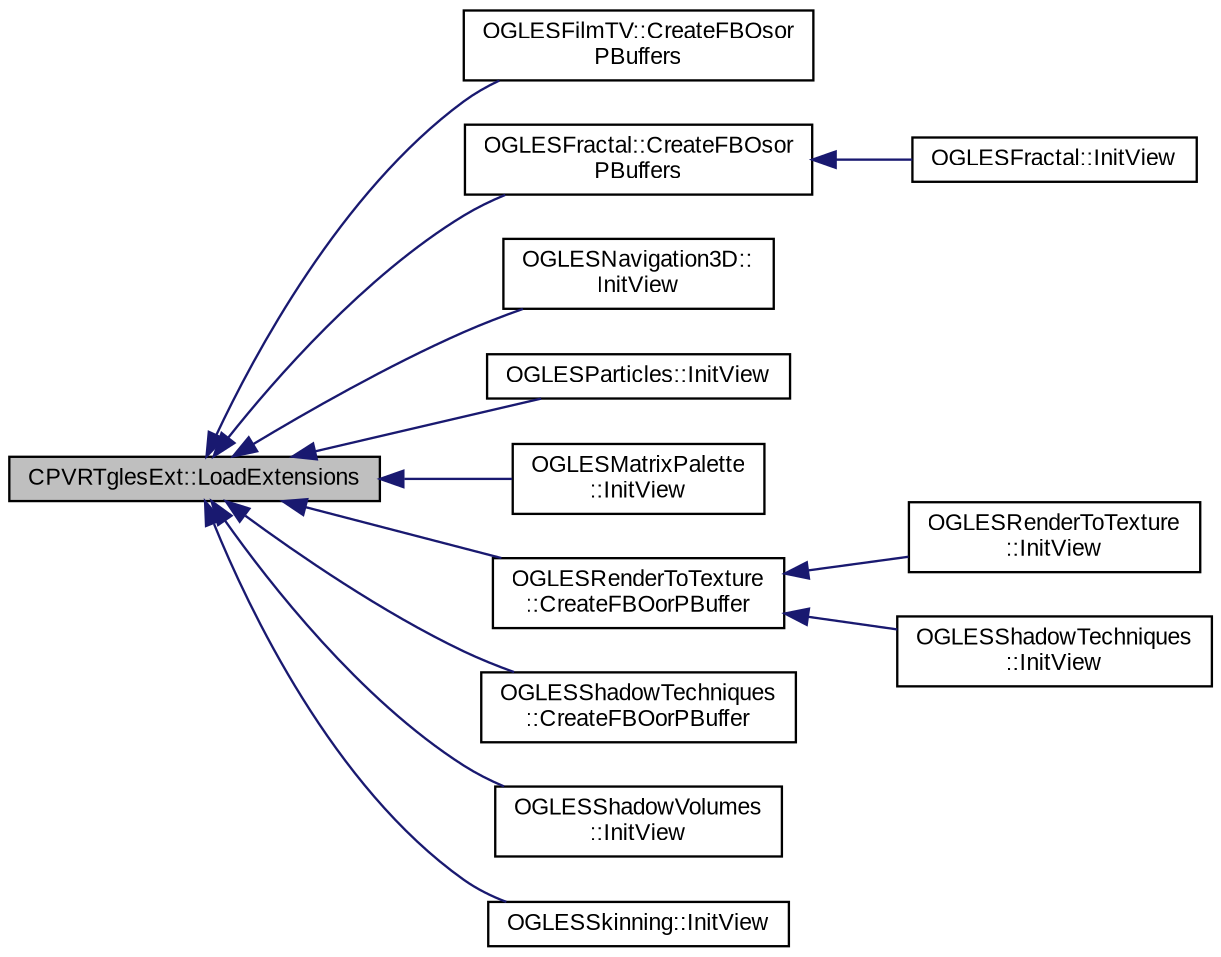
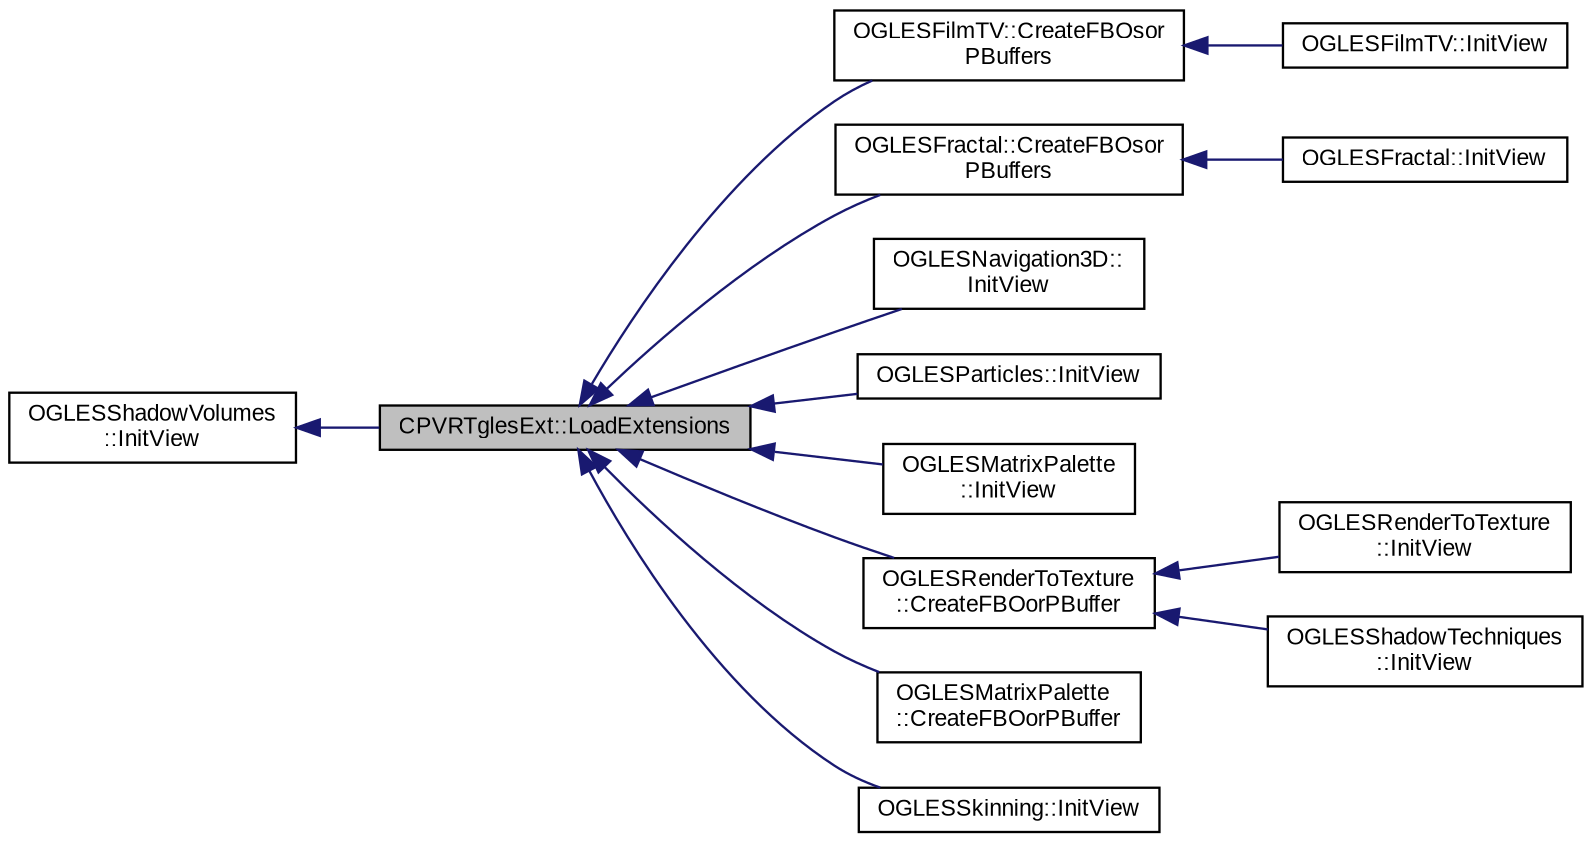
  digraph {
    fontname="Liberation Sans"
    rankdir=LR
    node [color=black fillcolor=white fontname="Liberation Sans" fontsize=10 shape=record style=filled]
    edge [color=midnightblue dir=back fontname="Liberation Sans" fontsize=10 labelfontname=Helvetica labelfontsize=10 style=solid]
    n1 [fillcolor=grey75 fontcolor=black height=0.2 label="CPVRTglesExt::LoadExtensions" width=0.4]
    n2 [height=0.2 label="OGLESFilmTV::CreateFBOsor\lPBuffers" width=0.4]
    n3 [height=0.2 label="OGLESFractal::CreateFBOsor\lPBuffers" width=0.4]
    n4 [height=0.2 label="OGLESNavigation3D::\lInitView" width=0.4]
    n5 [height=0.2 label="OGLESParticles::InitView" width=0.4]
    n6 [height=0.2 label="OGLESMatrixPalette\l::InitView" width=0.4]
    n7 [height=0.2 label="OGLESRenderToTexture\l::CreateFBOorPBuffer" width=0.4]
-   n8 [height=0.2 label="OGLESShadowTechniques\l::CreateFBOorPBuffer" width=0.4]
+   n8 [height=0.2 label="OGLESMatrixPalette\l::CreateFBOorPBuffer" width=0.4]
    n9 [height=0.2 label="OGLESShadowVolumes\l::InitView" width=0.4]
    n10 [height=0.2 label="OGLESSkinning::InitView" width=0.4]
+   n11 [height=0.2 label="OGLESFilmTV::InitView" width=0.4]
    n12 [height=0.2 label="OGLESFractal::InitView" width=0.4]
    n13 [height=0.2 label="OGLESRenderToTexture\l::InitView" width=0.4]
    n14 [height=0.2 label="OGLESShadowTechniques\l::InitView" width=0.4]
    n1 -> n2
    n1 -> n3
    n1 -> n4
    n1 -> n5
    n1 -> n6
    n1 -> n7
    n1 -> n8
-   n1 -> n9
+   n9 -> n1
    n1 -> n10
+   n2 -> n11
    n3 -> n12
    n7 -> n13
    n7 -> n14
  }
